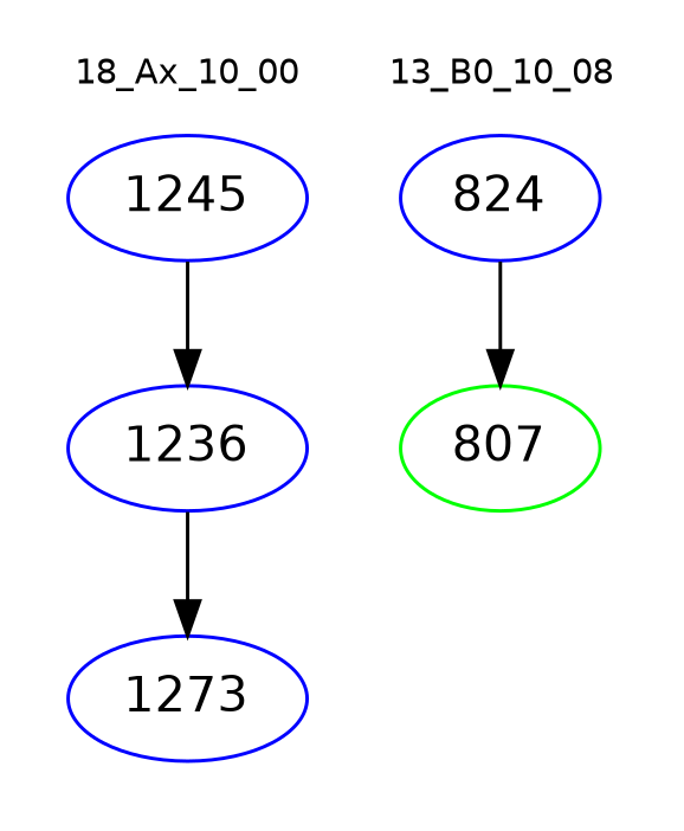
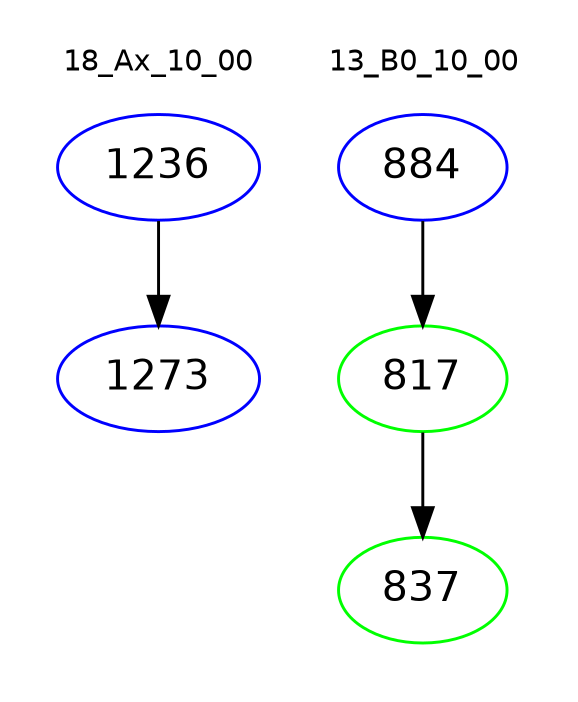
  digraph {
    fontname="DejaVu Sans"
    node [color=blue fontname="DejaVu Sans"]
    edge [color=black fontname="DejaVu Sans"]
-   n1 [label=1245]
    n2 [label=1236]
    n3 [label=1273]
-   n4 [label=824]
-   n5 [color=green label=807]
+   n4 [label=884]
+   n5 [color=green label=817]
+   n6 [color=green label=837]
    subgraph cluster_1 {
      color=white
      fontsize=10
      label="18_Ax_10_00"
-     n1
      n2
      n3
    }
    subgraph cluster_2 {
      color=white
      fontsize=10
-     label="13_B0_10_08"
+     label="13_B0_10_00"
      n4
      n5
+     n6
    }
-   n1 -> n2
    n2 -> n3
    n4 -> n5
+   n5 -> n6
  }
